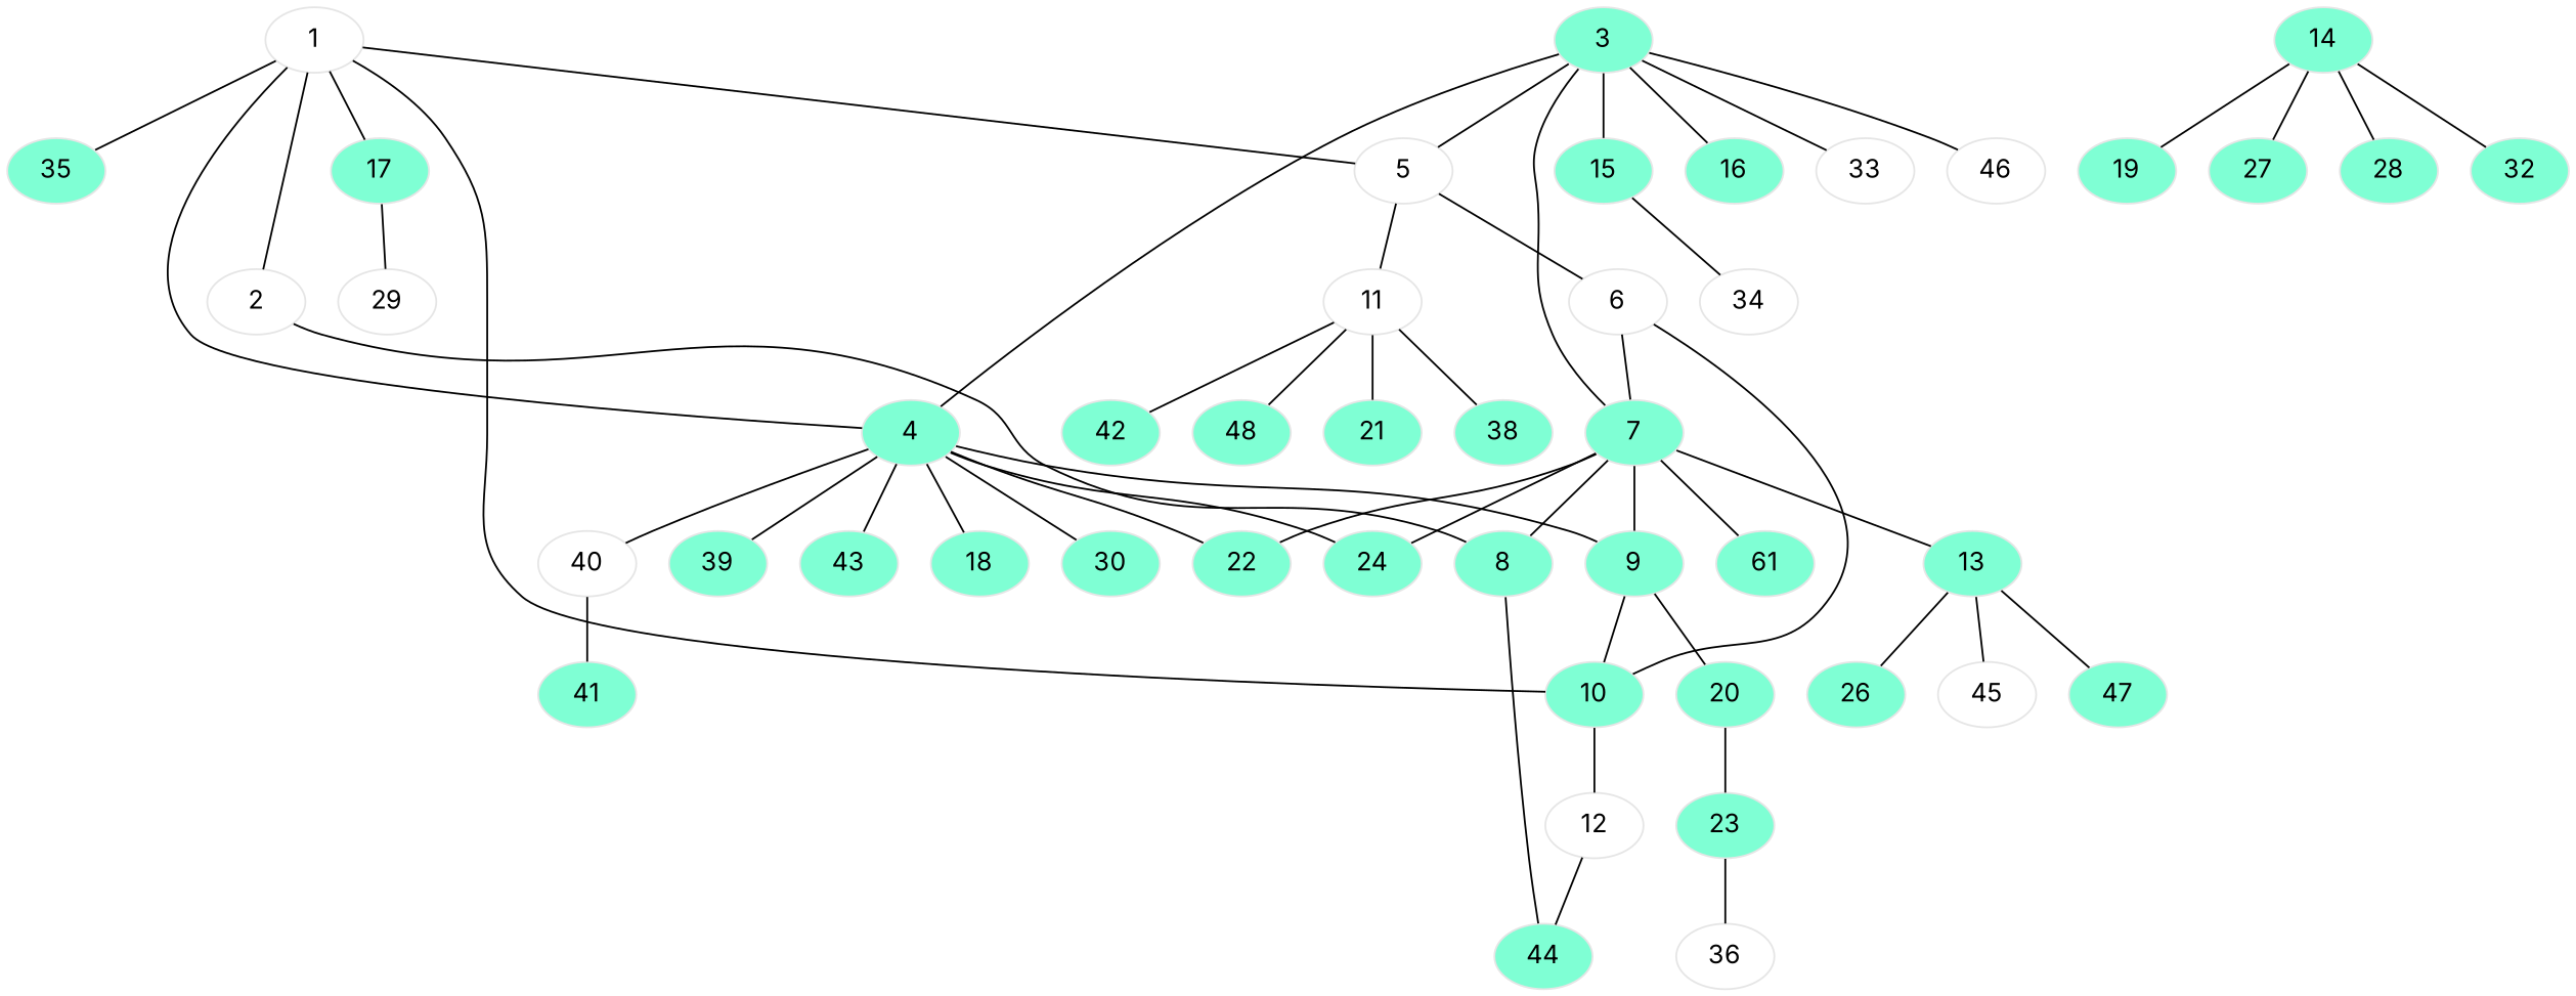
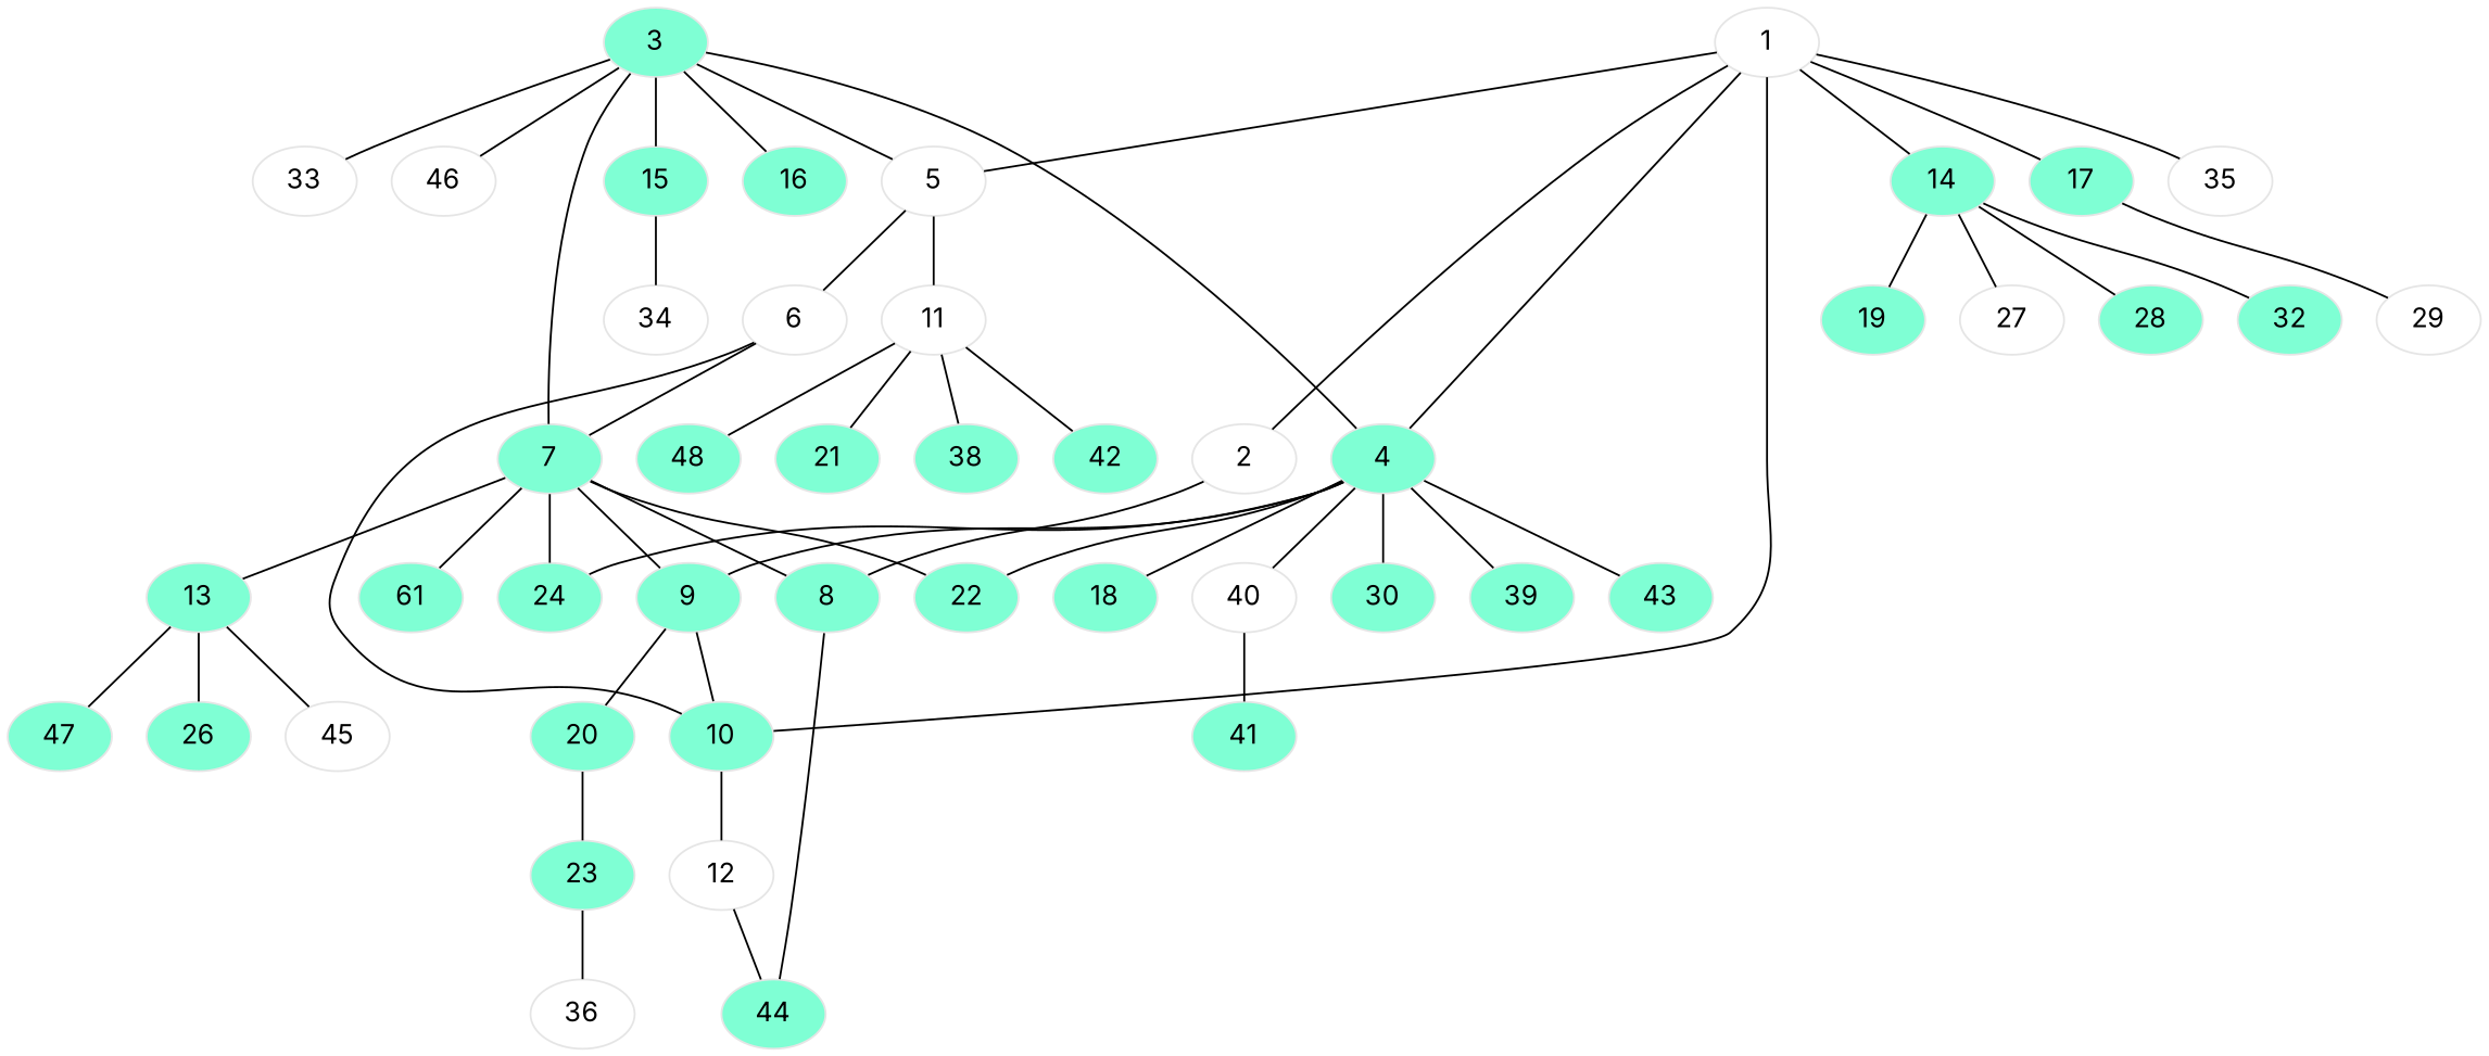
  graph {
    fontname=Inter
    node [color=gray90 fillcolor=aquamarine fontname=Inter style=filled]
    edge [fontname=Inter]
    1 [fillcolor=white]
    2 [fillcolor=white]
    4
    5 [fillcolor=white]
    10
    14
    17
-   35
+   35 [fillcolor=white]
    8
    9
    18
    22
    24
    30
    39
    40 [fillcolor=white]
    43
    6 [fillcolor=white]
    11 [fillcolor=white]
    12 [fillcolor=white]
    19
-   27
+   27 [fillcolor=white]
    28
    32
    29 [fillcolor=white]
    44
    3
    7
    15
    16
    33 [fillcolor=white]
    46 [fillcolor=white]
    13
    n34 [label=61]
    34 [fillcolor=white]
    20
    41
    21
    38
    42
    48
    26
    45 [fillcolor=white]
    47
    23
    36 [fillcolor=white]
    1 -- 2
    1 -- 4
    1 -- 5
    1 -- 10
+   1 -- 14
    1 -- 17
    1 -- 35
    2 -- 8
    4 -- 9
    4 -- 18
    4 -- 22
    4 -- 24
    4 -- 30
    4 -- 39
    4 -- 40
    4 -- 43
    5 -- 6
    5 -- 11
    10 -- 12
    14 -- 19
    14 -- 27
    14 -- 28
    14 -- 32
    17 -- 29
    8 -- 44
    9 -- 10
    9 -- 20
    40 -- 41
    6 -- 10
    6 -- 7
    11 -- 21
    11 -- 38
    11 -- 42
    11 -- 48
    12 -- 44
    3 -- 4
    3 -- 5
    3 -- 7
    3 -- 15
    3 -- 16
    3 -- 33
    3 -- 46
    7 -- 8
    7 -- 9
    7 -- 22
    7 -- 24
    7 -- 13
    7 -- n34
    15 -- 34
    13 -- 26
    13 -- 45
    13 -- 47
    20 -- 23
    23 -- 36
  }
